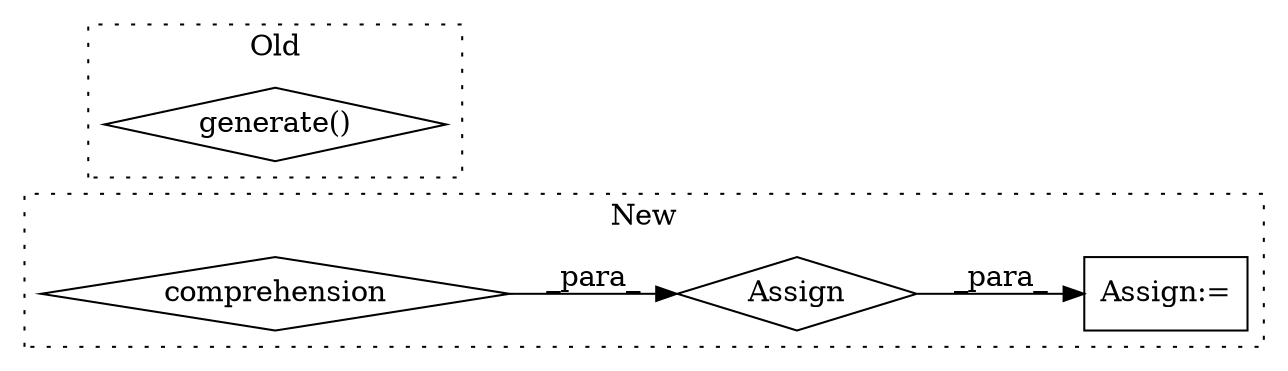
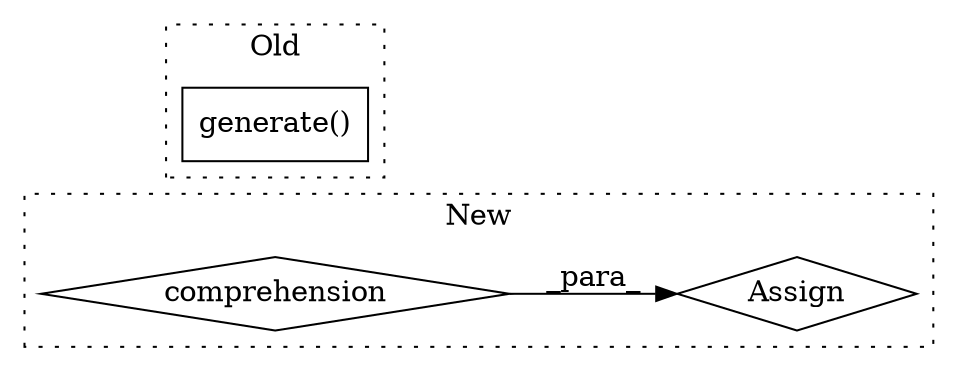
  digraph {
    rankdir=LR
    node [l=3 shape=diamond]
    n1 [a=106 l=40 label=Assign s=1268]
    n2 [a=45 label=comprehension s=1284]
-   n3 [a=68 label="Assign:=" s=1265 shape=box]
-   n4 [a=75 l="13,38" label="generate()" s="1193,1237"]
+   n4 [a=75 l="13,38" label="generate()" s="1193,1237" shape=box]
    subgraph cluster_1 {
      label=New
      style=dotted
      n1
      n2
-     n3
    }
    subgraph cluster_2 {
      label=Old
      style=dotted
      n4
    }
-   n1 -> n3 [label=_para_]
    n2 -> n1 [label=_para_]
  }
